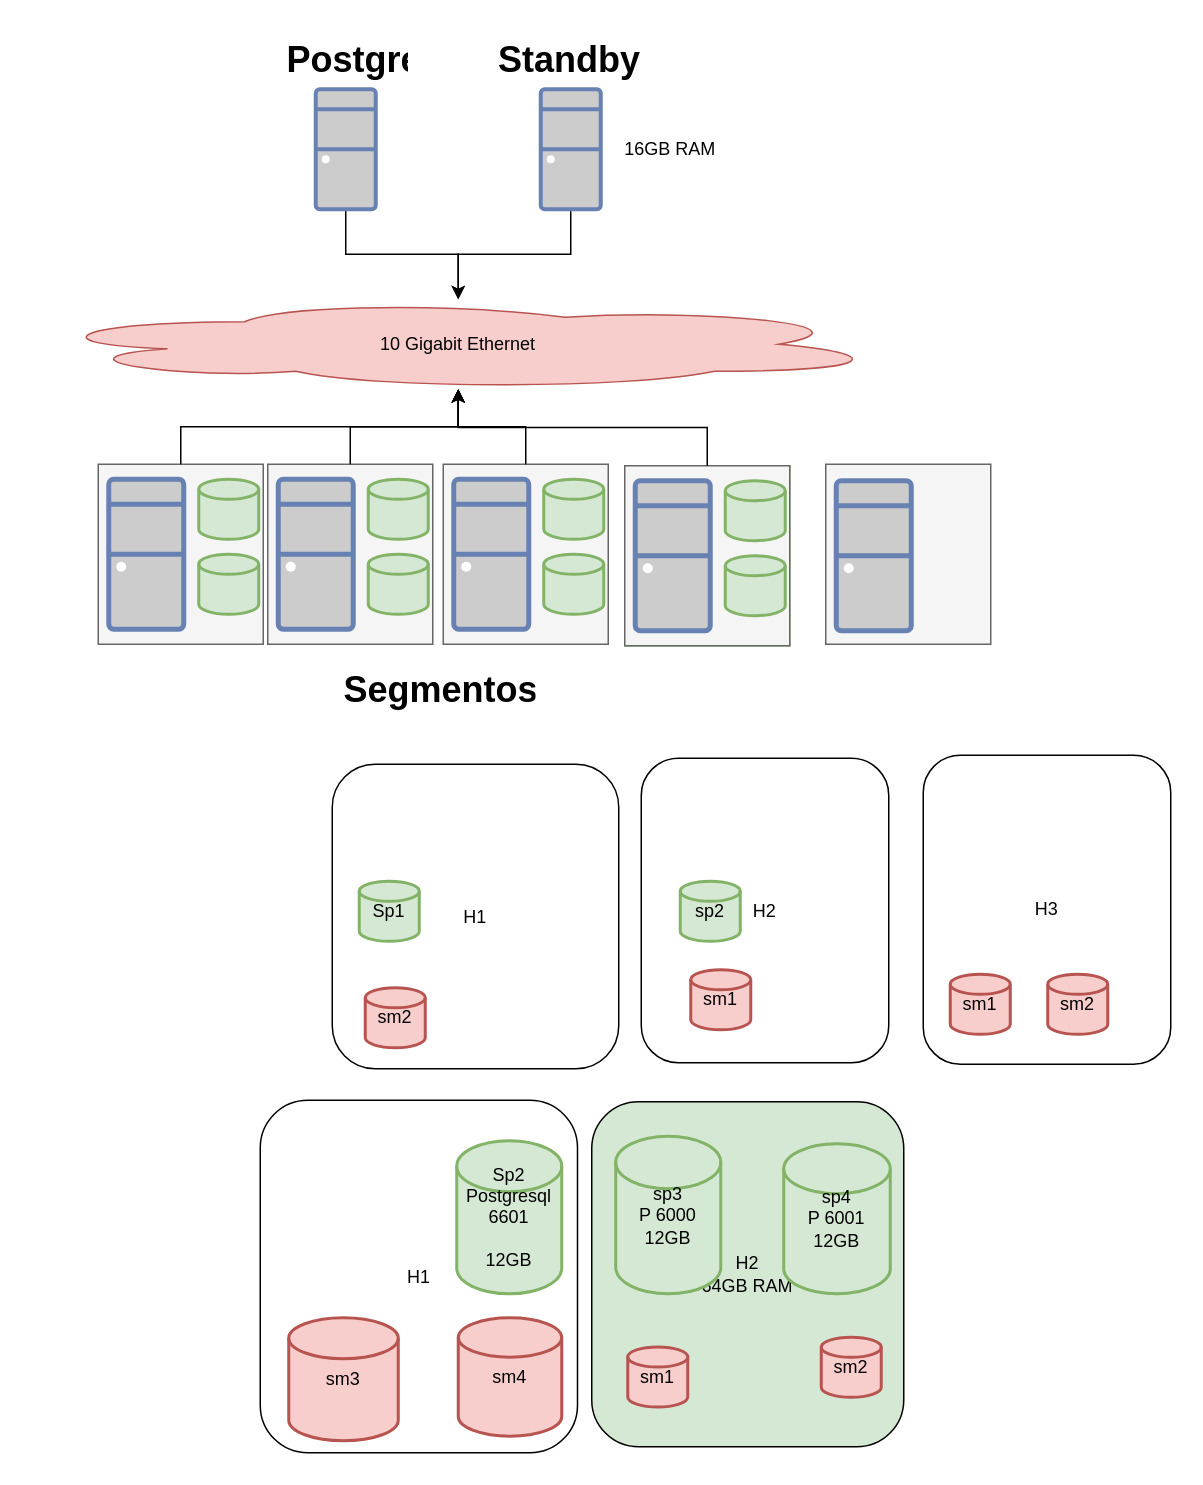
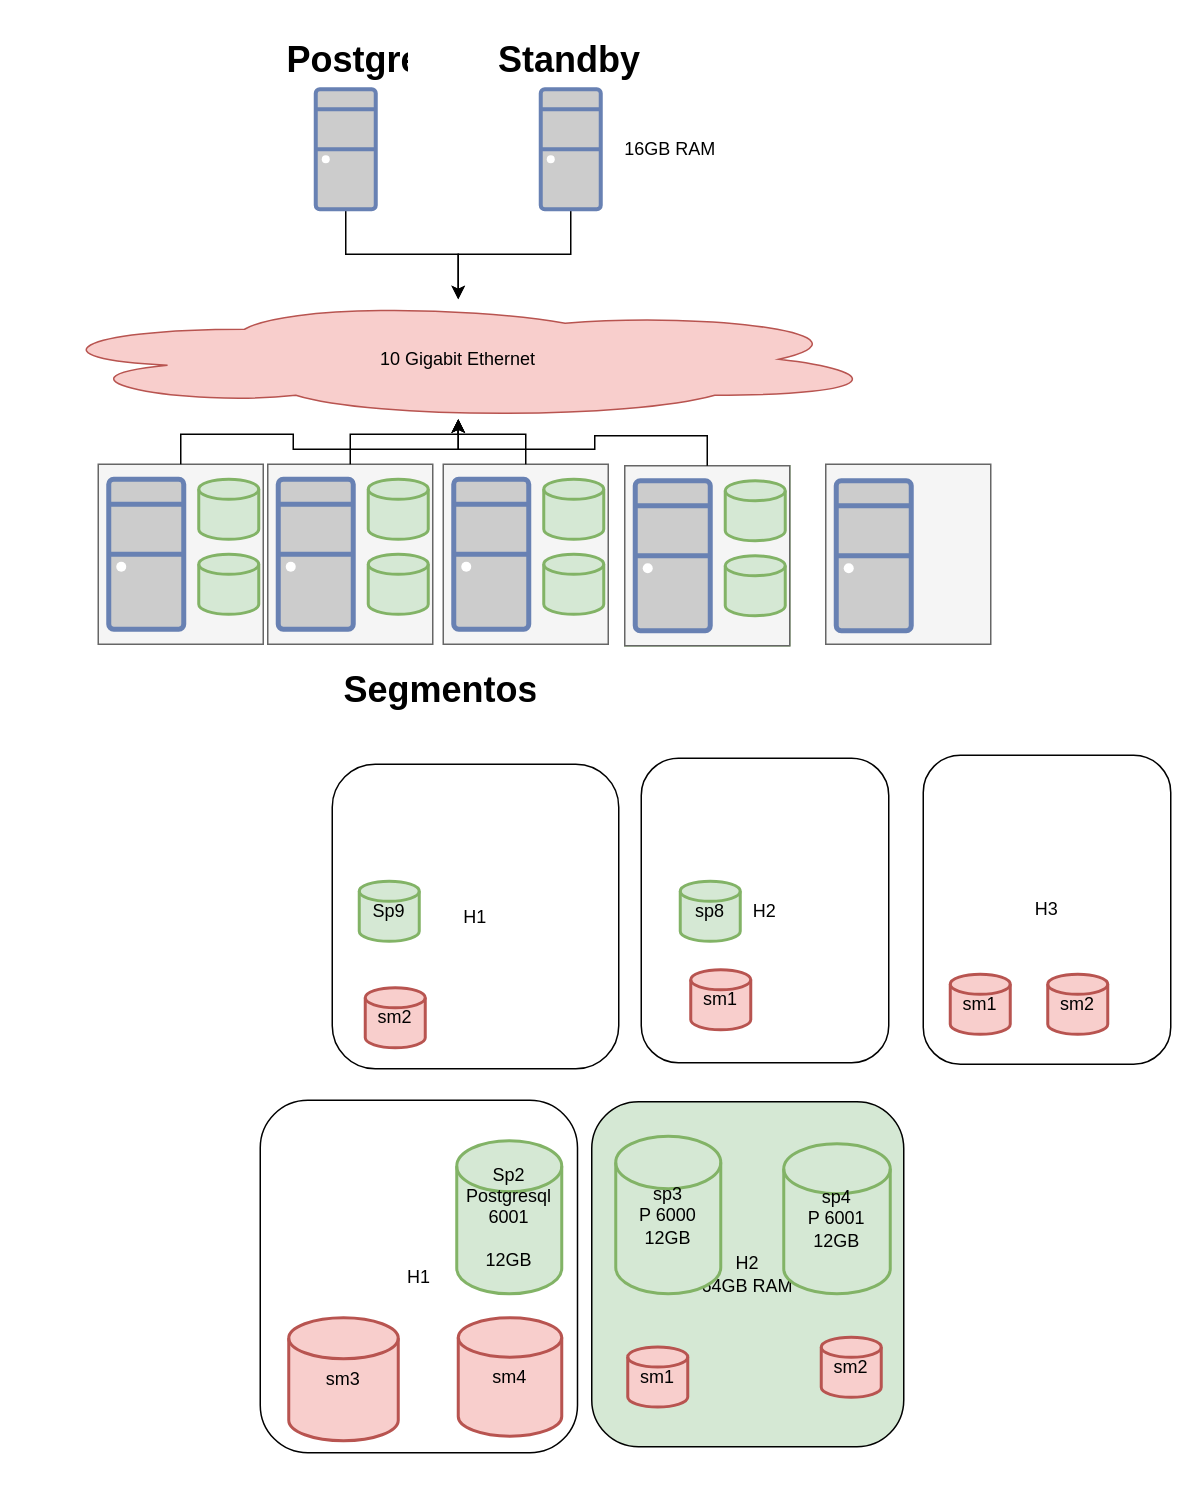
  <mxCell id="0" />
  <mxCell id="1" parent="0" />
  <mxCell id="2" style="edgeStyle=orthogonalEdgeStyle;rounded=0;orthogonalLoop=1;jettySize=auto;html=1;" parent="1" source="3" target="21" edge="1"><mxGeometry relative="1" as="geometry" /></mxCell>
  <mxCell id="3" value="" style="fontColor=#0066CC;verticalAlign=top;verticalLabelPosition=bottom;labelPosition=center;align=center;html=1;outlineConnect=0;fillColor=#CCCCCC;strokeColor=#6881B3;gradientColor=none;gradientDirection=north;strokeWidth=2;shape=mxgraph.networks.desktop_pc;" parent="1" vertex="1"><mxGeometry x="210" y="59" width="40" height="80" as="geometry" /></mxCell>
  <mxCell id="4" style="edgeStyle=orthogonalEdgeStyle;rounded=0;orthogonalLoop=1;jettySize=auto;html=1;" parent="1" source="5" target="21" edge="1"><mxGeometry relative="1" as="geometry" /></mxCell>
  <mxCell id="5" value="" style="fontColor=#0066CC;verticalAlign=top;verticalLabelPosition=bottom;labelPosition=center;align=center;html=1;outlineConnect=0;fillColor=#CCCCCC;strokeColor=#6881B3;gradientColor=none;gradientDirection=north;strokeWidth=2;shape=mxgraph.networks.desktop_pc;" parent="1" vertex="1"><mxGeometry x="360" y="59" width="40" height="80" as="geometry" /></mxCell>
  <mxCell id="6" value="" style="group" parent="1" vertex="1" connectable="0"><mxGeometry x="178" y="309" width="110" height="120" as="geometry" /></mxCell>
  <mxCell id="7" value="" style="rounded=0;whiteSpace=wrap;html=1;fillColor=#f5f5f5;fontColor=#333333;strokeColor=#666666;" parent="6" vertex="1"><mxGeometry width="110" height="120" as="geometry" /></mxCell>
  <mxCell id="8" value="" style="fontColor=#0066CC;verticalAlign=top;verticalLabelPosition=bottom;labelPosition=center;align=center;html=1;outlineConnect=0;fillColor=#CCCCCC;strokeColor=#6881B3;gradientColor=none;gradientDirection=north;strokeWidth=2;shape=mxgraph.networks.desktop_pc;" parent="6" vertex="1"><mxGeometry x="7" y="10" width="50" height="100" as="geometry" /></mxCell>
  <mxCell id="9" value="" style="strokeWidth=2;html=1;shape=mxgraph.flowchart.database;whiteSpace=wrap;fillColor=#d5e8d4;strokeColor=#82b366;" parent="6" vertex="1"><mxGeometry x="67" y="10" width="40" height="40" as="geometry" /></mxCell>
  <mxCell id="10" value="" style="strokeWidth=2;html=1;shape=mxgraph.flowchart.database;whiteSpace=wrap;fillColor=#d5e8d4;strokeColor=#82b366;" parent="6" vertex="1"><mxGeometry x="67" y="60" width="40" height="40" as="geometry" /></mxCell>
  <mxCell id="11" value="" style="group" parent="1" vertex="1" connectable="0"><mxGeometry x="295" y="309" width="110" height="120" as="geometry" /></mxCell>
  <mxCell id="12" value="" style="rounded=0;whiteSpace=wrap;html=1;fillColor=#f5f5f5;fontColor=#333333;strokeColor=#666666;" parent="11" vertex="1"><mxGeometry width="110" height="120" as="geometry" /></mxCell>
  <mxCell id="13" value="" style="fontColor=#0066CC;verticalAlign=top;verticalLabelPosition=bottom;labelPosition=center;align=center;html=1;outlineConnect=0;fillColor=#CCCCCC;strokeColor=#6881B3;gradientColor=none;gradientDirection=north;strokeWidth=2;shape=mxgraph.networks.desktop_pc;" parent="11" vertex="1"><mxGeometry x="7" y="10" width="50" height="100" as="geometry" /></mxCell>
  <mxCell id="14" value="" style="strokeWidth=2;html=1;shape=mxgraph.flowchart.database;whiteSpace=wrap;fillColor=#d5e8d4;strokeColor=#82b366;" parent="11" vertex="1"><mxGeometry x="67" y="10" width="40" height="40" as="geometry" /></mxCell>
  <mxCell id="15" value="" style="strokeWidth=2;html=1;shape=mxgraph.flowchart.database;whiteSpace=wrap;fillColor=#d5e8d4;strokeColor=#82b366;" parent="11" vertex="1"><mxGeometry x="67" y="60" width="40" height="40" as="geometry" /></mxCell>
  <mxCell id="16" value="" style="group;fillColor=#d5e8d4;strokeColor=#82b366;" parent="1" vertex="1" connectable="0"><mxGeometry x="416" y="310" width="110" height="120" as="geometry" /></mxCell>
  <mxCell id="17" value="" style="rounded=0;whiteSpace=wrap;html=1;fillColor=#f5f5f5;fontColor=#333333;strokeColor=#666666;" parent="16" vertex="1"><mxGeometry width="110" height="120" as="geometry" /></mxCell>
  <mxCell id="18" value="" style="fontColor=#0066CC;verticalAlign=top;verticalLabelPosition=bottom;labelPosition=center;align=center;html=1;outlineConnect=0;fillColor=#CCCCCC;strokeColor=#6881B3;gradientColor=none;gradientDirection=north;strokeWidth=2;shape=mxgraph.networks.desktop_pc;" parent="16" vertex="1"><mxGeometry x="7" y="10" width="50" height="100" as="geometry" /></mxCell>
  <mxCell id="19" value="" style="strokeWidth=2;html=1;shape=mxgraph.flowchart.database;whiteSpace=wrap;fillColor=#d5e8d4;strokeColor=#82b366;" parent="16" vertex="1"><mxGeometry x="67" y="10" width="40" height="40" as="geometry" /></mxCell>
  <mxCell id="20" value="" style="strokeWidth=2;html=1;shape=mxgraph.flowchart.database;whiteSpace=wrap;fillColor=#d5e8d4;strokeColor=#82b366;" parent="16" vertex="1"><mxGeometry x="67" y="60" width="40" height="40" as="geometry" /></mxCell>
- <mxCell id="21" value="10 Gigabit Ethernet" style="ellipse;shape=cloud;whiteSpace=wrap;html=1;fillColor=#f8cecc;strokeColor=#b85450;" parent="1" vertex="1"><mxGeometry x="20" y="199" width="570" height="60" as="geometry" /></mxCell>
+ <mxCell id="21" value="10 Gigabit Ethernet" style="ellipse;shape=cloud;whiteSpace=wrap;html=1;fillColor=#f8cecc;strokeColor=#b85450;" parent="1" vertex="1"><mxGeometry x="20" y="199" width="570" height="80" as="geometry" /></mxCell>
  <mxCell id="22" value="" style="group" parent="1" vertex="1" connectable="0"><mxGeometry x="65" y="309" width="110" height="120" as="geometry" /></mxCell>
  <mxCell id="23" value="" style="rounded=0;whiteSpace=wrap;html=1;fillColor=#f5f5f5;fontColor=#333333;strokeColor=#666666;" parent="22" vertex="1"><mxGeometry width="110" height="120" as="geometry" /></mxCell>
  <mxCell id="24" value="" style="fontColor=#0066CC;verticalAlign=top;verticalLabelPosition=bottom;labelPosition=center;align=center;html=1;outlineConnect=0;fillColor=#CCCCCC;strokeColor=#6881B3;gradientColor=none;gradientDirection=north;strokeWidth=2;shape=mxgraph.networks.desktop_pc;" parent="22" vertex="1"><mxGeometry x="7" y="10" width="50" height="100" as="geometry" /></mxCell>
  <mxCell id="25" value="" style="strokeWidth=2;html=1;shape=mxgraph.flowchart.database;whiteSpace=wrap;fillColor=#d5e8d4;strokeColor=#82b366;" parent="22" vertex="1"><mxGeometry x="67" y="10" width="40" height="40" as="geometry" /></mxCell>
  <mxCell id="26" value="" style="strokeWidth=2;html=1;shape=mxgraph.flowchart.database;whiteSpace=wrap;fillColor=#d5e8d4;strokeColor=#82b366;" parent="22" vertex="1"><mxGeometry x="67" y="60" width="40" height="40" as="geometry" /></mxCell>
  <mxCell id="27" style="edgeStyle=orthogonalEdgeStyle;rounded=0;orthogonalLoop=1;jettySize=auto;html=1;" parent="1" source="23" target="21" edge="1"><mxGeometry relative="1" as="geometry" /></mxCell>
  <mxCell id="28" style="edgeStyle=orthogonalEdgeStyle;rounded=0;orthogonalLoop=1;jettySize=auto;html=1;" parent="1" source="7" target="21" edge="1"><mxGeometry relative="1" as="geometry" /></mxCell>
  <mxCell id="29" style="edgeStyle=orthogonalEdgeStyle;rounded=0;orthogonalLoop=1;jettySize=auto;html=1;" parent="1" source="12" target="21" edge="1"><mxGeometry relative="1" as="geometry" /></mxCell>
  <mxCell id="30" style="edgeStyle=orthogonalEdgeStyle;rounded=0;orthogonalLoop=1;jettySize=auto;html=1;" parent="1" source="17" target="21" edge="1"><mxGeometry relative="1" as="geometry" /></mxCell>
  <mxCell id="31" value="&lt;h1&gt;Postgresql&lt;/h1&gt;" style="text;html=1;strokeColor=none;fillColor=none;spacing=5;spacingTop=-20;whiteSpace=wrap;overflow=hidden;rounded=0;" parent="1" vertex="1"><mxGeometry x="185.5" y="20" width="89" height="34" as="geometry" /></mxCell>
  <mxCell id="32" value="&lt;h1&gt;Standby&lt;/h1&gt;" style="text;html=1;strokeColor=none;fillColor=none;spacing=5;spacingTop=-20;whiteSpace=wrap;overflow=hidden;rounded=0;" parent="1" vertex="1"><mxGeometry x="327.25" y="20" width="105.5" height="34" as="geometry" /></mxCell>
  <mxCell id="33" value="&lt;h1&gt;Segmentos&lt;/h1&gt;" style="text;html=1;strokeColor=none;fillColor=none;spacing=5;spacingTop=-20;whiteSpace=wrap;overflow=hidden;rounded=0;" parent="1" vertex="1"><mxGeometry x="224" y="440" width="136" height="34" as="geometry" /></mxCell>
  <mxCell id="34" value="16GB RAM" style="text;html=1;strokeColor=none;fillColor=none;align=center;verticalAlign=middle;whiteSpace=wrap;rounded=0;" parent="1" vertex="1"><mxGeometry x="410" y="61" width="73" height="76" as="geometry" /></mxCell>
  <mxCell id="35" value="H1" style="rounded=1;whiteSpace=wrap;html=1;" parent="1" vertex="1"><mxGeometry x="221" y="509" width="191" height="203" as="geometry" /></mxCell>
  <mxCell id="36" value="H2" style="rounded=1;whiteSpace=wrap;html=1;" parent="1" vertex="1"><mxGeometry x="427" y="505" width="165" height="203" as="geometry" /></mxCell>
  <mxCell id="37" value="H3" style="rounded=1;whiteSpace=wrap;html=1;" parent="1" vertex="1"><mxGeometry x="615" y="503" width="165" height="206" as="geometry" /></mxCell>
- <mxCell id="38" value="Sp1" style="strokeWidth=2;html=1;shape=mxgraph.flowchart.database;whiteSpace=wrap;fillColor=#d5e8d4;strokeColor=#82b366;" parent="1" vertex="1"><mxGeometry x="239" y="587" width="40" height="40" as="geometry" /></mxCell>
- <mxCell id="39" value="sp2" style="strokeWidth=2;html=1;shape=mxgraph.flowchart.database;whiteSpace=wrap;fillColor=#d5e8d4;strokeColor=#82b366;" parent="1" vertex="1"><mxGeometry x="453" y="587" width="40" height="40" as="geometry" /></mxCell>
+ <mxCell id="38" value="Sp9" style="strokeWidth=2;html=1;shape=mxgraph.flowchart.database;whiteSpace=wrap;fillColor=#d5e8d4;strokeColor=#82b366;" parent="1" vertex="1"><mxGeometry x="239" y="587" width="40" height="40" as="geometry" /></mxCell>
+ <mxCell id="39" value="sp8" style="strokeWidth=2;html=1;shape=mxgraph.flowchart.database;whiteSpace=wrap;fillColor=#d5e8d4;strokeColor=#82b366;" parent="1" vertex="1"><mxGeometry x="453" y="587" width="40" height="40" as="geometry" /></mxCell>
  <mxCell id="40" value="sm2" style="strokeWidth=2;html=1;shape=mxgraph.flowchart.database;whiteSpace=wrap;fillColor=#f8cecc;strokeColor=#b85450;" parent="1" vertex="1"><mxGeometry x="698" y="649" width="40" height="40" as="geometry" /></mxCell>
  <mxCell id="41" value="sm1" style="strokeWidth=2;html=1;shape=mxgraph.flowchart.database;whiteSpace=wrap;fillColor=#f8cecc;strokeColor=#b85450;" parent="1" vertex="1"><mxGeometry x="460" y="646" width="40" height="40" as="geometry" /></mxCell>
  <mxCell id="42" value="sm1" style="strokeWidth=2;html=1;shape=mxgraph.flowchart.database;whiteSpace=wrap;fillColor=#f8cecc;strokeColor=#b85450;" parent="1" vertex="1"><mxGeometry x="633" y="649" width="40" height="40" as="geometry" /></mxCell>
  <mxCell id="43" value="sm2" style="strokeWidth=2;html=1;shape=mxgraph.flowchart.database;whiteSpace=wrap;fillColor=#f8cecc;strokeColor=#b85450;" parent="1" vertex="1"><mxGeometry x="243" y="658" width="40" height="40" as="geometry" /></mxCell>
  <mxCell id="44" value="H1" style="rounded=1;whiteSpace=wrap;html=1;" parent="1" vertex="1"><mxGeometry x="173" y="733" width="211.5" height="235" as="geometry" /></mxCell>
  <mxCell id="45" value="H2&lt;br&gt;64GB RAM" style="rounded=1;whiteSpace=wrap;html=1;fillColor=#d5e8d4;" parent="1" vertex="1"><mxGeometry x="394" y="734" width="208" height="230" as="geometry" /></mxCell>
  <mxCell id="46" value="sp3&lt;br&gt;P 6000&lt;br&gt;12GB" style="strokeWidth=2;html=1;shape=mxgraph.flowchart.database;whiteSpace=wrap;fillColor=#d5e8d4;strokeColor=#82b366;" parent="1" vertex="1"><mxGeometry x="410" y="757" width="70" height="105" as="geometry" /></mxCell>
  <mxCell id="47" value="sm1" style="strokeWidth=2;html=1;shape=mxgraph.flowchart.database;whiteSpace=wrap;fillColor=#f8cecc;strokeColor=#b85450;" parent="1" vertex="1"><mxGeometry x="418" y="897.5" width="40" height="40" as="geometry" /></mxCell>
  <mxCell id="48" value="sm2" style="strokeWidth=2;html=1;shape=mxgraph.flowchart.database;whiteSpace=wrap;fillColor=#f8cecc;strokeColor=#b85450;" parent="1" vertex="1"><mxGeometry x="547" y="891" width="40" height="40" as="geometry" /></mxCell>
  <mxCell id="49" value="sm3" style="strokeWidth=2;html=1;shape=mxgraph.flowchart.database;whiteSpace=wrap;fillColor=#f8cecc;strokeColor=#b85450;" parent="1" vertex="1"><mxGeometry x="192" y="878" width="73" height="82" as="geometry" /></mxCell>
- <mxCell id="50" value="Sp2&lt;br&gt;Postgresql&lt;br&gt;6601&lt;br&gt;&lt;br&gt;12GB" style="strokeWidth=2;html=1;shape=mxgraph.flowchart.database;whiteSpace=wrap;fillColor=#d5e8d4;strokeColor=#82b366;" parent="1" vertex="1"><mxGeometry x="304" y="760" width="70" height="102" as="geometry" /></mxCell>
+ <mxCell id="50" value="Sp2&lt;br&gt;Postgresql&lt;br&gt;6001&lt;br&gt;&lt;br&gt;12GB" style="strokeWidth=2;html=1;shape=mxgraph.flowchart.database;whiteSpace=wrap;fillColor=#d5e8d4;strokeColor=#82b366;" parent="1" vertex="1"><mxGeometry x="304" y="760" width="70" height="102" as="geometry" /></mxCell>
  <mxCell id="51" value="sp4&lt;br&gt;P 6001&lt;br&gt;12GB" style="strokeWidth=2;html=1;shape=mxgraph.flowchart.database;whiteSpace=wrap;fillColor=#d5e8d4;strokeColor=#82b366;" parent="1" vertex="1"><mxGeometry x="522" y="762" width="71" height="100" as="geometry" /></mxCell>
  <mxCell id="52" value="sm4" style="strokeWidth=2;html=1;shape=mxgraph.flowchart.database;whiteSpace=wrap;fillColor=#f8cecc;strokeColor=#b85450;" parent="1" vertex="1"><mxGeometry x="305" y="878" width="69" height="79" as="geometry" /></mxCell>
  <mxCell id="53" value="" style="rounded=0;whiteSpace=wrap;html=1;fillColor=#f5f5f5;fontColor=#333333;strokeColor=#666666;" parent="1" vertex="1"><mxGeometry x="550" y="309" width="110" height="120" as="geometry" /></mxCell>
  <mxCell id="54" value="" style="fontColor=#0066CC;verticalAlign=top;verticalLabelPosition=bottom;labelPosition=center;align=center;html=1;outlineConnect=0;fillColor=#CCCCCC;strokeColor=#6881B3;gradientColor=none;gradientDirection=north;strokeWidth=2;shape=mxgraph.networks.desktop_pc;" parent="1" vertex="1"><mxGeometry x="557" y="320" width="50" height="100" as="geometry" /></mxCell>
